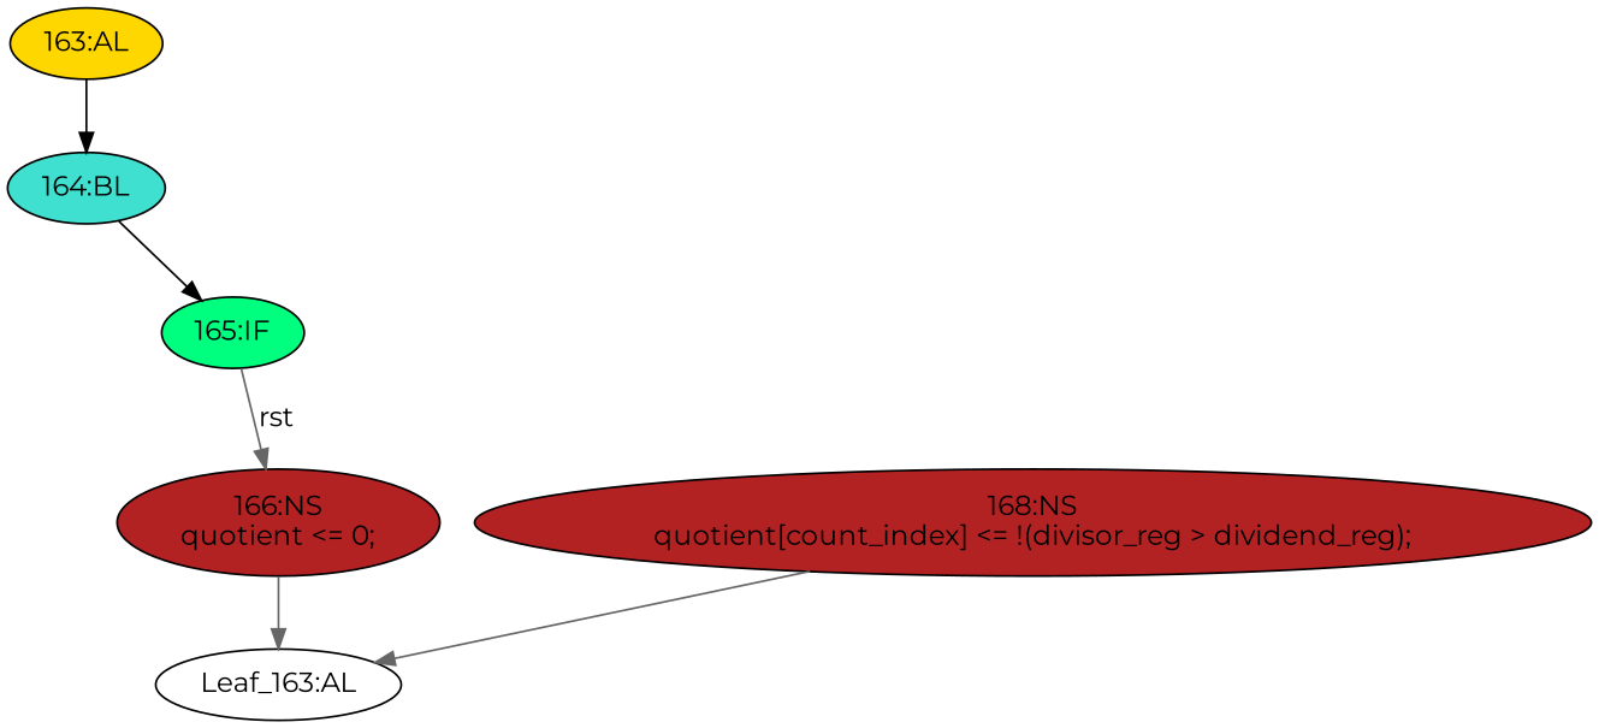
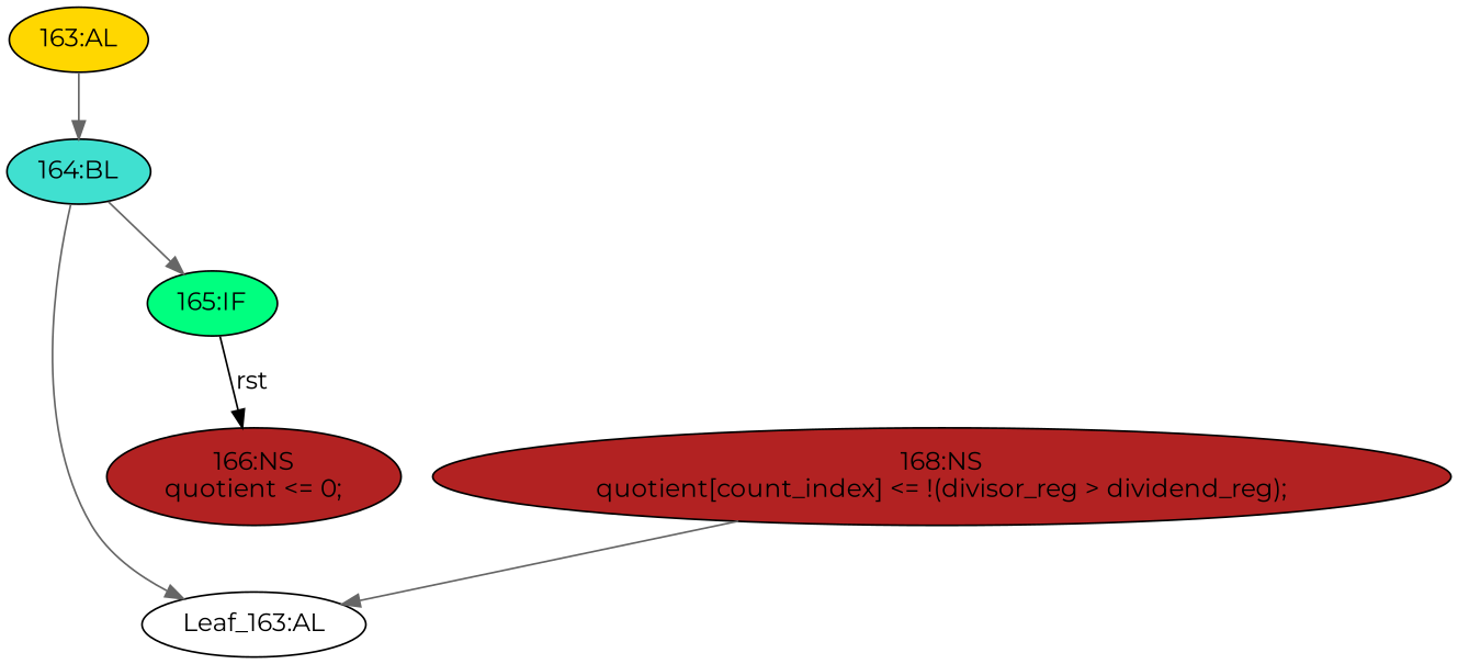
  strict digraph {
    fontname=Montserrat
    node [fillcolor=firebrick fontname=Montserrat statements="[]" style=filled typ=NonblockingSubstitution]
    edge [color=gray40 cond="[]" fontname=Montserrat lineno=None]
    n1 [ast="<pyverilog.vparser.ast.NonblockingSubstitution object at 0x7f284bca9890>" label="166:NS\nquotient <= 0;" statements="[<pyverilog.vparser.ast.NonblockingSubstitution object at 0x7f284bca9890>]"]
    n2 [def_var="['quotient']" label="Leaf_163:AL" fillcolor="" statements="" style="" typ=""]
    n3 [ast="<pyverilog.vparser.ast.Block object at 0x7f284bca9a50>" fillcolor=turquoise label="164:BL" typ=Block]
    n4 [ast="<pyverilog.vparser.ast.IfStatement object at 0x7f284bca9a90>" fillcolor=springgreen label="165:IF" typ=IfStatement]
    n5 [ast="<pyverilog.vparser.ast.Always object at 0x7f282af76ad0>" clk_sens=True fillcolor=gold label="163:AL" sens="['clk']" typ=Always use_var="['rst', 'count_nonzero_reg', 'divisor_reg', 'dividend_reg']"]
    n6 [ast="<pyverilog.vparser.ast.NonblockingSubstitution object at 0x7f284bca9b90>" label="168:NS\nquotient[count_index] <= !(divisor_reg > dividend_reg);" statements="[<pyverilog.vparser.ast.NonblockingSubstitution object at 0x7f284bca9b90>]"]
-   n1 -> n2
-   n3 -> n4 [color=black]
-   n4 -> n1 [cond="['rst']" label=rst lineno=165]
-   n5 -> n3 [color=black]
+   n3 -> n2
+   n3 -> n4
+   n4 -> n1 [color=black cond="['rst']" label=rst lineno=165]
+   n5 -> n3
    n6 -> n2
  }
